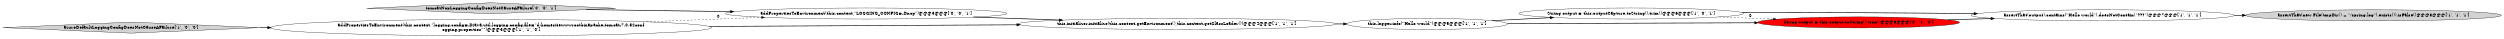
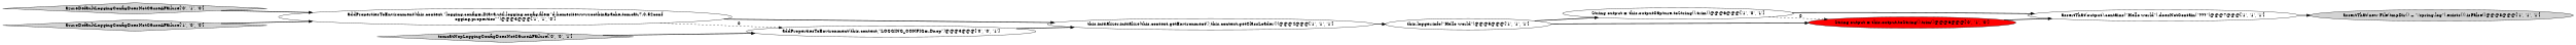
  digraph {
    rankdir=LR
    fontname="DejaVu Serif"
    node [fillcolor=white shape=ellipse style=filled fontname="DejaVu Serif"]
    edge [style=bold fontname="DejaVu Serif"]
+   n1 [fillcolor=lightgray label="azureDefaultLoggingConfigDoesNotCauseAFailure['0', '1', '0']" shape=diamond]
    n2 [label="addPropertiesToEnvironment(this.context,\"logging.config=-Djava.util.logging.config.file=\"d:\home\site\wwwroot\bin\apache-tomcat-7.0.52\conf\logging.properties\"\")@@@3@@@['1', '1', '0']"]
    n3 [label="this.initializer.initialize(this.context.getEnvironment(),this.context.getClassLoader())@@@4@@@['1', '1', '1']"]
    n4 [label="this.logger.info(\"Hello world\")@@@5@@@['1', '1', '1']"]
    n5 [label="String output = this.outputCapture.toString().trim()@@@6@@@['1', '0', '1']"]
    n6 [label="assertThat(output).contains(\"Hello world\").doesNotContain(\"???\")@@@7@@@['1', '1', '1']"]
    n7 [fillcolor=red label="String output = this.output.toString().trim()@@@6@@@['0', '1', '0']"]
    n8 [fillcolor=lightgray label="assertThat(new File(tmpDir() + \"/spring.log\").exists()).isFalse()@@@8@@@['1', '1', '1']"]
    n9 [fillcolor=lightgray label="tomcatNopLoggingConfigDoesNotCauseAFailure['0', '0', '1']" shape=diamond]
    n10 [label="addPropertiesToEnvironment(this.context,\"LOGGING_CONFIG=-Dnop\")@@@3@@@['0', '0', '1']"]
    n11 [fillcolor=lightgray label="azureDefaultLoggingConfigDoesNotCauseAFailure['1', '0', '0']" shape=diamond]
+   n1 -> n2
    n2 -> n3
    n2 -> n10 [label=0 style=dashed]
    n3 -> n4
    n4 -> n5
    n4 -> n7
    n5 -> n6
    n5 -> n7 [label=0 style=dashed]
    n6 -> n8
    n7 -> n6
    n9 -> n10
    n10 -> n3
    n11 -> n2
  }
